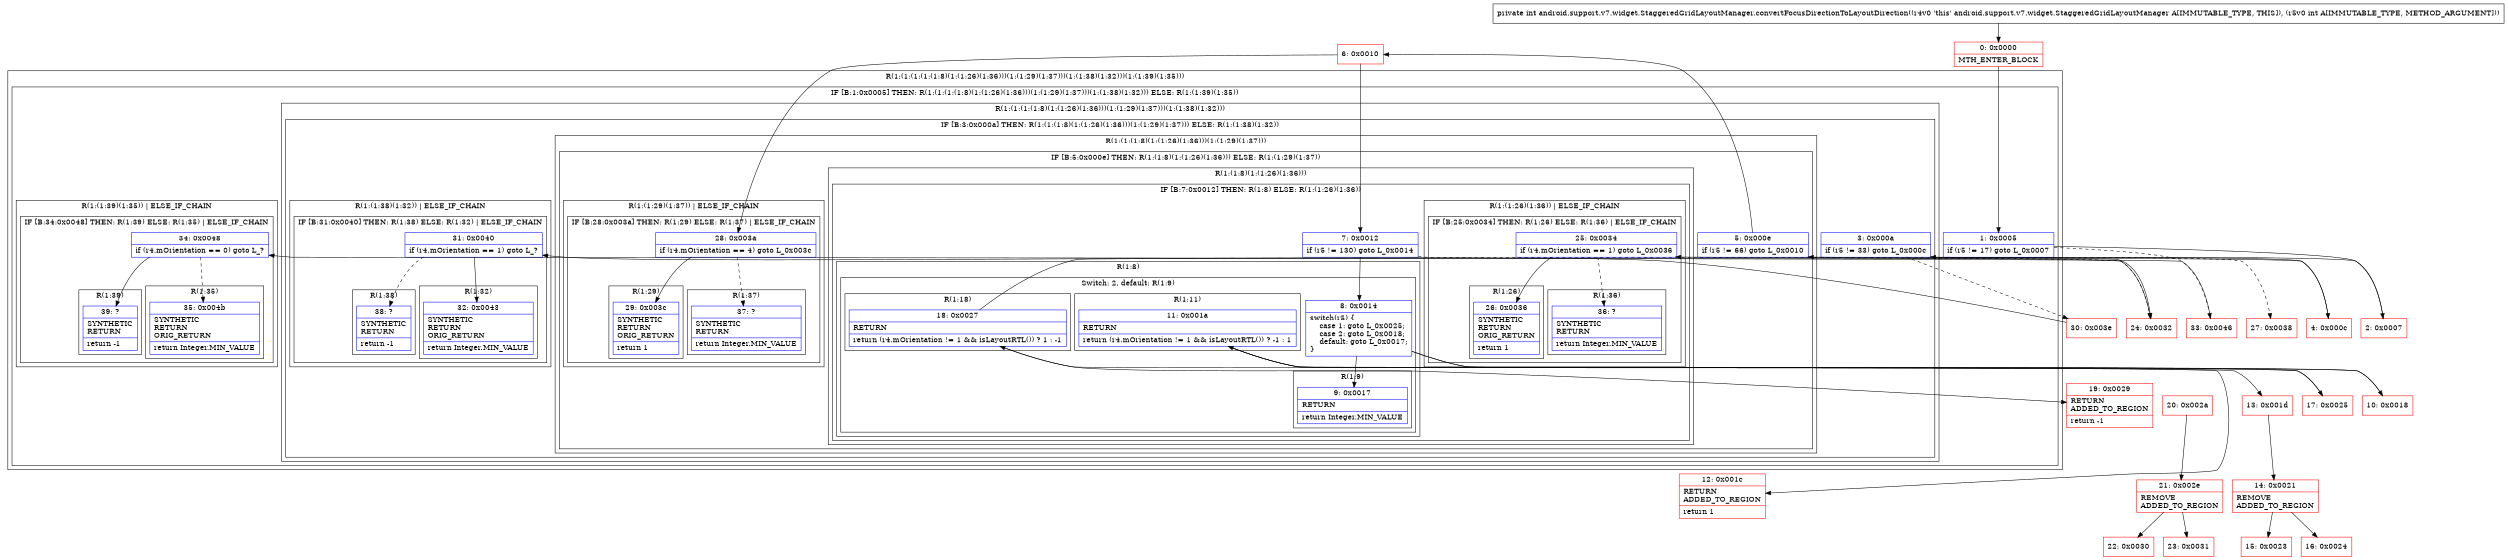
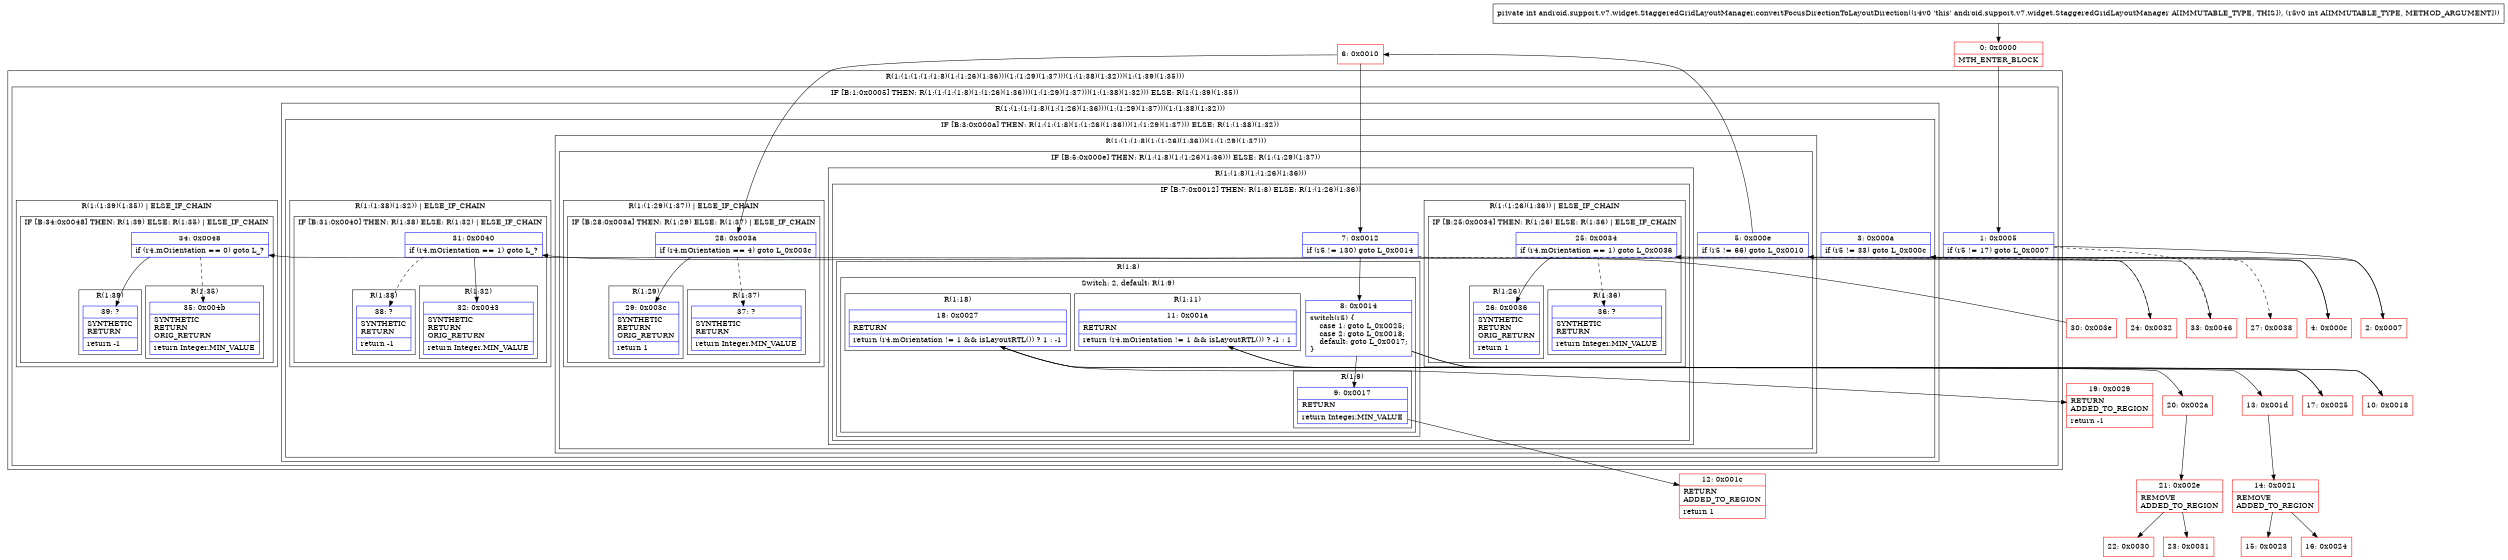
  digraph {
    node [color=blue shape=record]
    n1 [label="{18\:\ 0x0027|RETURN\l|return (r4.mOrientation != 1 && isLayoutRTL()) ? 1 : \-1\l}"]
    n2 [label="{11\:\ 0x001a|RETURN\l|return (r4.mOrientation != 1 && isLayoutRTL()) ? \-1 : 1\l}"]
    n3 [label="{9\:\ 0x0017|RETURN\l|return Integer.MIN_VALUE\l}"]
    n4 [label="{8\:\ 0x0014|switch(r5) \{\l    case 1: goto L_0x0025;\l    case 2: goto L_0x0018;\l    default: goto L_0x0017;\l\}\l}"]
    n5 [label="{26\:\ 0x0036|SYNTHETIC\lRETURN\lORIG_RETURN\l|return 1\l}"]
    n6 [label="{36\:\ ?|SYNTHETIC\lRETURN\l|return Integer.MIN_VALUE\l}"]
    n7 [label="{25\:\ 0x0034|if (r4.mOrientation == 1) goto L_0x0036\l}"]
    n8 [label="{7\:\ 0x0012|if (r5 != 130) goto L_0x0014\l}"]
    n9 [label="{29\:\ 0x003c|SYNTHETIC\lRETURN\lORIG_RETURN\l|return 1\l}"]
    n10 [label="{37\:\ ?|SYNTHETIC\lRETURN\l|return Integer.MIN_VALUE\l}"]
    n11 [label="{28\:\ 0x003a|if (r4.mOrientation == 4) goto L_0x003c\l}"]
    n12 [label="{5\:\ 0x000e|if (r5 != 66) goto L_0x0010\l}"]
    n13 [label="{38\:\ ?|SYNTHETIC\lRETURN\l|return \-1\l}"]
    n14 [label="{32\:\ 0x0043|SYNTHETIC\lRETURN\lORIG_RETURN\l|return Integer.MIN_VALUE\l}"]
    n15 [label="{31\:\ 0x0040|if (r4.mOrientation == 1) goto L_?\l}"]
    n16 [label="{3\:\ 0x000a|if (r5 != 33) goto L_0x000c\l}"]
    n17 [label="{39\:\ ?|SYNTHETIC\lRETURN\l|return \-1\l}"]
    n18 [label="{35\:\ 0x004b|SYNTHETIC\lRETURN\lORIG_RETURN\l|return Integer.MIN_VALUE\l}"]
    n19 [label="{34\:\ 0x0048|if (r4.mOrientation == 0) goto L_?\l}"]
    n20 [label="{1\:\ 0x0005|if (r5 != 17) goto L_0x0007\l}"]
    n21 [color=red label="{19\:\ 0x0029|RETURN\lADDED_TO_REGION\l|return \-1\l}"]
    n22 [color=red label="{20\:\ 0x002a}"]
    n23 [color=red label="{12\:\ 0x001c|RETURN\lADDED_TO_REGION\l|return 1\l}"]
    n24 [color=red label="{13\:\ 0x001d}"]
    n25 [color=red label="{10\:\ 0x0018}"]
    n26 [color=red label="{17\:\ 0x0025}"]
    n27 [color=red label="{24\:\ 0x0032}"]
    n28 [color=red label="{6\:\ 0x0010}"]
    n29 [color=red label="{27\:\ 0x0038}"]
    n30 [color=red label="{4\:\ 0x000c}"]
    n31 [color=red label="{30\:\ 0x003e}"]
    n32 [color=red label="{2\:\ 0x0007}"]
    n33 [color=red label="{33\:\ 0x0046}"]
    n34 [color=red label="{21\:\ 0x002e|REMOVE\lADDED_TO_REGION\l}"]
    n35 [color=red label="{14\:\ 0x0021|REMOVE\lADDED_TO_REGION\l}"]
    n36 [color=red label="{0\:\ 0x0000|MTH_ENTER_BLOCK\l}"]
    n37 [color=red label="{15\:\ 0x0023}"]
    n38 [color=red label="{16\:\ 0x0024}"]
    n39 [color=red label="{22\:\ 0x0030}"]
    n40 [color=red label="{23\:\ 0x0031}"]
    n41 [label="{private int android.support.v7.widget.StaggeredGridLayoutManager.convertFocusDirectionToLayoutDirection((r4v0 'this' android.support.v7.widget.StaggeredGridLayoutManager A[IMMUTABLE_TYPE, THIS]), (r5v0 int A[IMMUTABLE_TYPE, METHOD_ARGUMENT])) }" color=""]
    subgraph cluster_1 {
      label="R(1:(1:(1:(1:(1:8)(1:(1:26)(1:36)))(1:(1:29)(1:37)))(1:(1:38)(1:32)))(1:(1:39)(1:35)))"
      subgraph cluster_2 {
        label="IF [B:1:0x0005] THEN: R(1:(1:(1:(1:8)(1:(1:26)(1:36)))(1:(1:29)(1:37)))(1:(1:38)(1:32))) ELSE: R(1:(1:39)(1:35))"
        n20
        subgraph cluster_3 {
          label="R(1:(1:(1:(1:8)(1:(1:26)(1:36)))(1:(1:29)(1:37)))(1:(1:38)(1:32)))"
          subgraph cluster_4 {
            label="IF [B:3:0x000a] THEN: R(1:(1:(1:8)(1:(1:26)(1:36)))(1:(1:29)(1:37))) ELSE: R(1:(1:38)(1:32))"
            n16
            subgraph cluster_5 {
              label="R(1:(1:(1:8)(1:(1:26)(1:36)))(1:(1:29)(1:37)))"
              subgraph cluster_6 {
                label="IF [B:5:0x000e] THEN: R(1:(1:8)(1:(1:26)(1:36))) ELSE: R(1:(1:29)(1:37))"
                n12
                subgraph cluster_7 {
                  label="R(1:(1:8)(1:(1:26)(1:36)))"
                  subgraph cluster_8 {
                    label="IF [B:7:0x0012] THEN: R(1:8) ELSE: R(1:(1:26)(1:36))"
                    n8
                    subgraph cluster_9 {
                      label="R(1:8)"
                      subgraph cluster_10 {
                        label="Switch: 2, default: R(1:9)"
                        n4
                        subgraph cluster_11 {
                          label="R(1:18)"
                          n1
                        }
                        subgraph cluster_12 {
                          label="R(1:11)"
                          n2
                        }
                        subgraph cluster_13 {
                          label="R(1:9)"
                          n3
                        }
                      }
                    }
                    subgraph cluster_14 {
                      label="R(1:(1:26)(1:36)) | ELSE_IF_CHAIN\l"
                      subgraph cluster_15 {
                        label="IF [B:25:0x0034] THEN: R(1:26) ELSE: R(1:36) | ELSE_IF_CHAIN\l"
                        n7
                        subgraph cluster_16 {
                          label="R(1:26)"
                          n5
                        }
                        subgraph cluster_17 {
                          label="R(1:36)"
                          n6
                        }
                      }
                    }
                  }
                }
                subgraph cluster_18 {
                  label="R(1:(1:29)(1:37)) | ELSE_IF_CHAIN\l"
                  subgraph cluster_19 {
                    label="IF [B:28:0x003a] THEN: R(1:29) ELSE: R(1:37) | ELSE_IF_CHAIN\l"
                    n11
                    subgraph cluster_20 {
                      label="R(1:29)"
                      n9
                    }
                    subgraph cluster_21 {
                      label="R(1:37)"
                      n10
                    }
                  }
                }
              }
            }
            subgraph cluster_22 {
              label="R(1:(1:38)(1:32)) | ELSE_IF_CHAIN\l"
              subgraph cluster_23 {
                label="IF [B:31:0x0040] THEN: R(1:38) ELSE: R(1:32) | ELSE_IF_CHAIN\l"
                n15
                subgraph cluster_24 {
                  label="R(1:38)"
                  n13
                }
                subgraph cluster_25 {
                  label="R(1:32)"
                  n14
                }
              }
            }
          }
        }
        subgraph cluster_26 {
          label="R(1:(1:39)(1:35)) | ELSE_IF_CHAIN\l"
          subgraph cluster_27 {
            label="IF [B:34:0x0048] THEN: R(1:39) ELSE: R(1:35) | ELSE_IF_CHAIN\l"
            n19
            subgraph cluster_28 {
              label="R(1:39)"
              n17
            }
            subgraph cluster_29 {
              label="R(1:35)"
              n18
            }
          }
        }
      }
    }
    n1 -> n21
-   n1 -> n27
-   n2 -> n23
+   n1 -> n22
+   n3 -> n23
    n2 -> n24
    n4 -> n3
    n4 -> n25
    n4 -> n26
    n7 -> n5
    n7 -> n6 [style=dashed]
    n8 -> n4
    n8 -> n27 [style=dashed]
    n11 -> n9
    n11 -> n10 [style=dashed]
    n12 -> n28
    n12 -> n29 [style=dashed]
    n15 -> n13 [style=dashed]
    n15 -> n14 [style=solid]
    n16 -> n30
-   n16 -> n31 [style=dashed]
    n19 -> n17
    n19 -> n18 [style=dashed]
    n20 -> n32
    n20 -> n33 [style=dashed]
    n22 -> n34
    n24 -> n35
    n25 -> n2
    n26 -> n1
    n27 -> n7
    n28 -> n8
    n28 -> n11
    n30 -> n12
    n31 -> n15
    n32 -> n16
    n33 -> n19
    n34 -> n39
    n34 -> n40
    n35 -> n37
    n35 -> n38
    n36 -> n20
    n41 -> n36
  }
